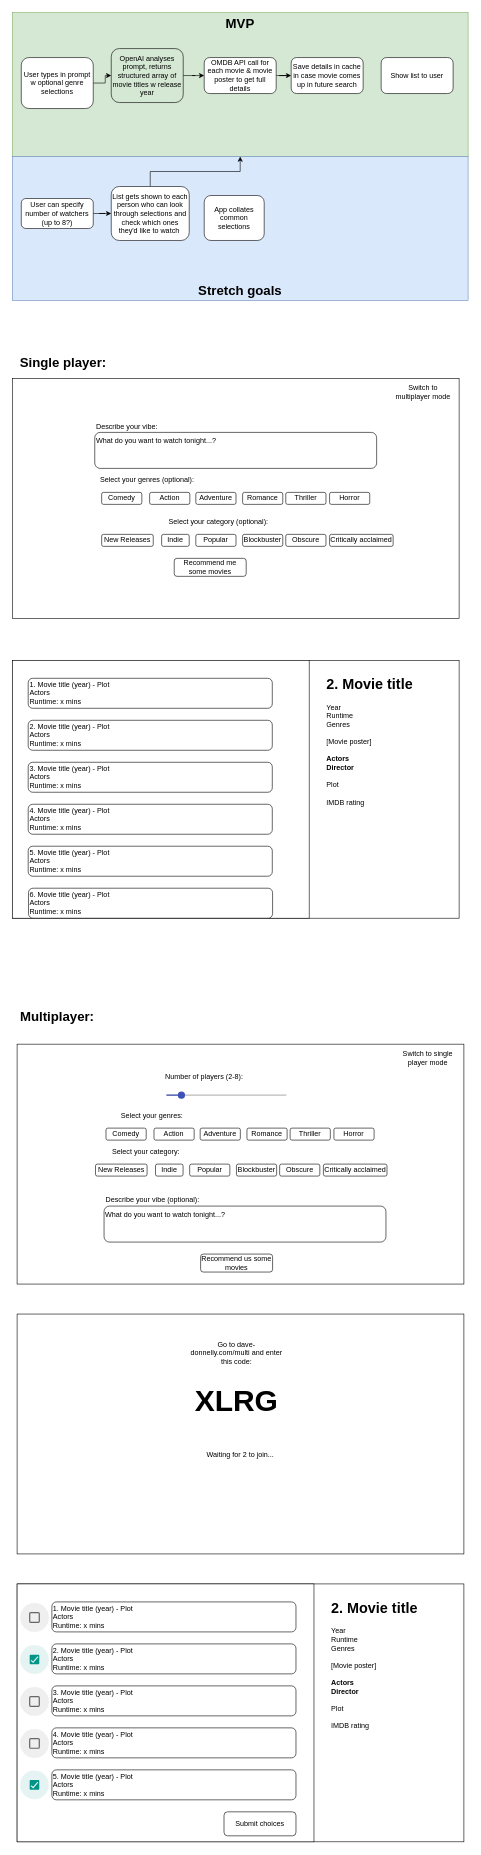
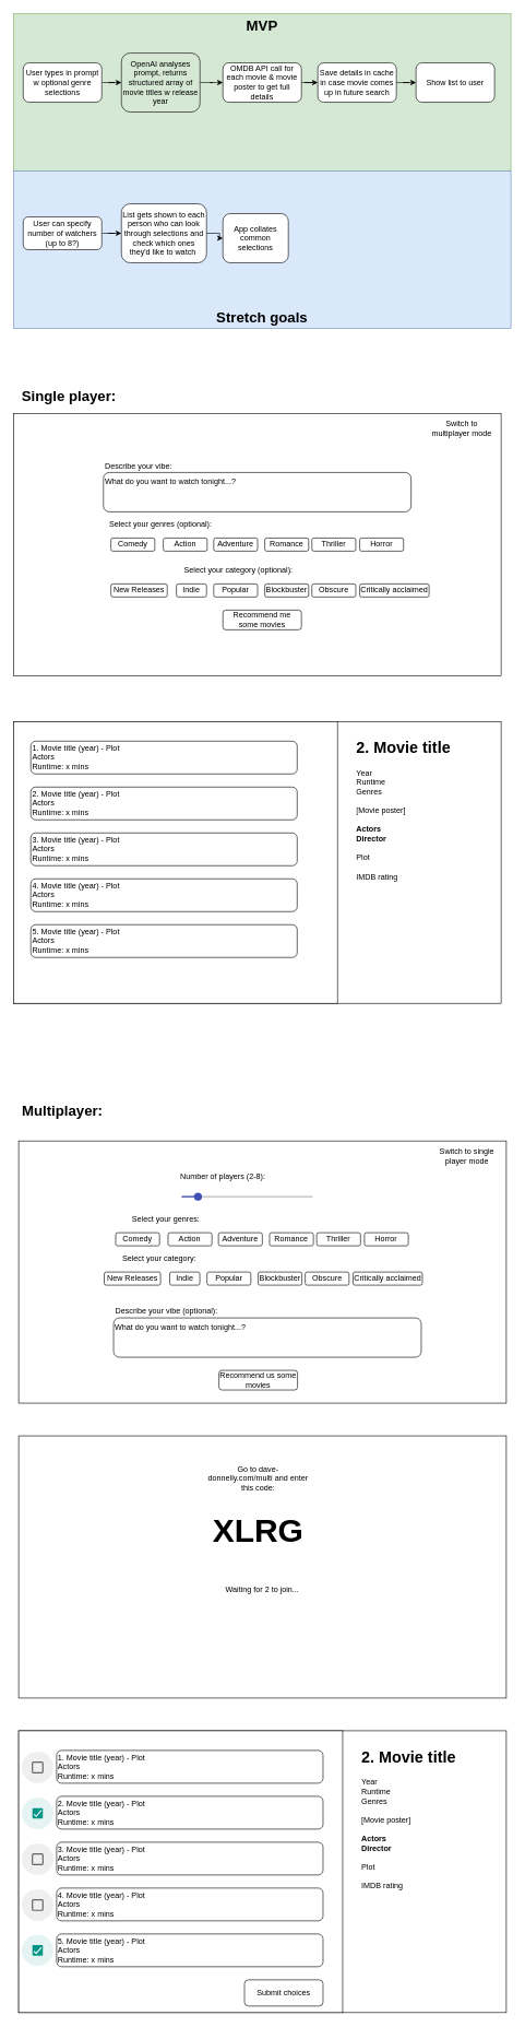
  <mxCell id="0" />
  <mxCell id="1" parent="0" />
  <mxCell id="2" value="&lt;b&gt;&lt;font style=&quot;font-size: 22px;&quot;&gt;MVP&lt;/font&gt;&lt;/b&gt;" style="rounded=0;whiteSpace=wrap;html=1;fillColor=#d5e8d4;strokeColor=#82b366;verticalAlign=top;" parent="1" vertex="1"><mxGeometry x="20" y="20" width="760" height="240" as="geometry" /></mxCell>
  <mxCell id="3" value="Stretch goals" style="rounded=0;whiteSpace=wrap;html=1;fillColor=#dae8fc;strokeColor=#6c8ebf;verticalAlign=bottom;fontStyle=1;fontSize=22;" parent="1" vertex="1"><mxGeometry x="20" y="260" width="760" height="240" as="geometry" /></mxCell>
  <mxCell id="4" value="" style="edgeStyle=orthogonalEdgeStyle;rounded=0;orthogonalLoop=1;jettySize=auto;html=1;" parent="1" source="5" target="7" edge="1"><mxGeometry relative="1" as="geometry" /></mxCell>
- <mxCell id="5" value="User types in prompt w optional genre selections" style="rounded=1;whiteSpace=wrap;html=1;" parent="1" vertex="1"><mxGeometry x="35" y="95" width="120" height="85" as="geometry" /></mxCell>
+ <mxCell id="5" value="User types in prompt w optional genre selections" style="rounded=1;whiteSpace=wrap;html=1;" parent="1" vertex="1"><mxGeometry x="35" y="95" width="120" height="60" as="geometry" /></mxCell>
  <mxCell id="6" value="" style="edgeStyle=orthogonalEdgeStyle;rounded=0;orthogonalLoop=1;jettySize=auto;html=1;" parent="1" source="7" target="9" edge="1"><mxGeometry relative="1" as="geometry" /></mxCell>
  <mxCell id="7" value="OpenAI analyses prompt, returns structured array of movie titles w release year" style="whiteSpace=wrap;html=1;rounded=1;fillColor=#d5e8d4;" parent="1" vertex="1"><mxGeometry x="185" y="80" width="120" height="90" as="geometry" /></mxCell>
  <mxCell id="8" value="" style="edgeStyle=orthogonalEdgeStyle;rounded=0;orthogonalLoop=1;jettySize=auto;html=1;" parent="1" source="9" target="11" edge="1"><mxGeometry relative="1" as="geometry" /></mxCell>
  <mxCell id="9" value="OMDB API call for each movie &amp;amp; movie poster to get full details" style="whiteSpace=wrap;html=1;rounded=1;" parent="1" vertex="1"><mxGeometry x="340" y="95" width="120" height="60" as="geometry" /></mxCell>
+ <mxCell id="10" value="" style="edgeStyle=orthogonalEdgeStyle;rounded=0;orthogonalLoop=1;jettySize=auto;html=1;" parent="1" source="11" target="12" edge="1"><mxGeometry relative="1" as="geometry" /></mxCell>
  <mxCell id="11" value="Save details in cache in case movie comes up in future search" style="whiteSpace=wrap;html=1;rounded=1;" parent="1" vertex="1"><mxGeometry x="485" y="95" width="120" height="60" as="geometry" /></mxCell>
  <mxCell id="12" value="Show list to user" style="whiteSpace=wrap;html=1;rounded=1;" parent="1" vertex="1"><mxGeometry x="635" y="95" width="120" height="60" as="geometry" /></mxCell>
  <mxCell id="13" value="" style="edgeStyle=orthogonalEdgeStyle;rounded=0;orthogonalLoop=1;jettySize=auto;html=1;" parent="1" source="14" target="16" edge="1"><mxGeometry relative="1" as="geometry" /></mxCell>
  <mxCell id="14" value="User can specify number of watchers (up to 8?)" style="rounded=1;whiteSpace=wrap;html=1;" parent="1" vertex="1"><mxGeometry x="35" y="330" width="120" height="50" as="geometry" /></mxCell>
- <mxCell id="15" value="" style="edgeStyle=orthogonalEdgeStyle;rounded=0;orthogonalLoop=1;jettySize=auto;html=1;" parent="1" source="16" target="2" edge="1"><mxGeometry relative="1" as="geometry" /></mxCell>
+ <mxCell id="15" value="" style="edgeStyle=orthogonalEdgeStyle;rounded=0;orthogonalLoop=1;jettySize=auto;html=1;" parent="1" source="16" target="17" edge="1"><mxGeometry relative="1" as="geometry" /></mxCell>
  <mxCell id="16" value="List gets shown to each person who&amp;nbsp;can look through selections and check which ones they'd like to watch&amp;nbsp;" style="whiteSpace=wrap;html=1;rounded=1;" parent="1" vertex="1"><mxGeometry x="185" y="310" width="130" height="90" as="geometry" /></mxCell>
  <mxCell id="17" value="App collates common selections" style="whiteSpace=wrap;html=1;rounded=1;" parent="1" vertex="1"><mxGeometry x="340" y="325" width="100" height="75" as="geometry" /></mxCell>
  <mxCell id="18" value="" style="rounded=0;whiteSpace=wrap;html=1;" vertex="1" parent="1"><mxGeometry x="20" y="630" width="745" height="400" as="geometry" /></mxCell>
  <mxCell id="19" value="What do you want to watch tonight...?" style="rounded=1;whiteSpace=wrap;html=1;align=left;verticalAlign=top;" vertex="1" parent="1"><mxGeometry x="157.5" y="720" width="470" height="60" as="geometry" /></mxCell>
  <mxCell id="20" value="Describe your vibe:" style="text;html=1;align=left;verticalAlign=middle;whiteSpace=wrap;rounded=0;" vertex="1" parent="1"><mxGeometry x="158" y="700" width="127" height="20" as="geometry" /></mxCell>
  <mxCell id="21" value="Comedy" style="rounded=1;whiteSpace=wrap;html=1;" vertex="1" parent="1"><mxGeometry x="169" y="820" width="67" height="20" as="geometry" /></mxCell>
  <mxCell id="22" value="Action" style="rounded=1;whiteSpace=wrap;html=1;" vertex="1" parent="1"><mxGeometry x="249" y="820" width="67" height="20" as="geometry" /></mxCell>
  <mxCell id="23" value="Adventure" style="rounded=1;whiteSpace=wrap;html=1;" vertex="1" parent="1"><mxGeometry x="326" y="820" width="67" height="20" as="geometry" /></mxCell>
  <mxCell id="24" value="Romance" style="rounded=1;whiteSpace=wrap;html=1;" vertex="1" parent="1"><mxGeometry x="404" y="820" width="67" height="20" as="geometry" /></mxCell>
  <mxCell id="25" value="Thriller" style="rounded=1;whiteSpace=wrap;html=1;" vertex="1" parent="1"><mxGeometry x="476" y="820" width="67" height="20" as="geometry" /></mxCell>
  <mxCell id="26" value="Horror" style="rounded=1;whiteSpace=wrap;html=1;" vertex="1" parent="1"><mxGeometry x="549" y="820" width="67" height="20" as="geometry" /></mxCell>
  <mxCell id="27" value="Select your genres (optional):" style="text;html=1;align=center;verticalAlign=middle;whiteSpace=wrap;rounded=0;" vertex="1" parent="1"><mxGeometry x="158.25" y="790" width="173.5" height="20" as="geometry" /></mxCell>
  <mxCell id="28" value="Select your category (optional):" style="text;html=1;align=center;verticalAlign=middle;whiteSpace=wrap;rounded=0;" vertex="1" parent="1"><mxGeometry x="276.5" y="860" width="173.5" height="20" as="geometry" /></mxCell>
  <mxCell id="29" value="New Releases" style="rounded=1;whiteSpace=wrap;html=1;" vertex="1" parent="1"><mxGeometry x="169" y="890" width="86" height="20" as="geometry" /></mxCell>
  <mxCell id="30" value="Indie" style="rounded=1;whiteSpace=wrap;html=1;" vertex="1" parent="1"><mxGeometry x="269" y="890" width="46" height="20" as="geometry" /></mxCell>
  <mxCell id="31" value="Popular" style="rounded=1;whiteSpace=wrap;html=1;" vertex="1" parent="1"><mxGeometry x="326" y="890" width="67" height="20" as="geometry" /></mxCell>
  <mxCell id="32" value="Blockbuster" style="rounded=1;whiteSpace=wrap;html=1;" vertex="1" parent="1"><mxGeometry x="404" y="890" width="67" height="20" as="geometry" /></mxCell>
  <mxCell id="33" value="Obscure" style="rounded=1;whiteSpace=wrap;html=1;" vertex="1" parent="1"><mxGeometry x="476" y="890" width="67" height="20" as="geometry" /></mxCell>
  <mxCell id="34" value="Critically acclaimed" style="rounded=1;whiteSpace=wrap;html=1;" vertex="1" parent="1"><mxGeometry x="549" y="890" width="106" height="20" as="geometry" /></mxCell>
- <mxCell id="35" value="Recommend me some movies" style="rounded=1;whiteSpace=wrap;html=1;" vertex="1" parent="1"><mxGeometry x="290" y="930" width="120" height="30" as="geometry" /></mxCell>
+ <mxCell id="35" value="Recommend me some movies" style="rounded=1;whiteSpace=wrap;html=1;" vertex="1" parent="1"><mxGeometry x="340" y="930" width="120" height="30" as="geometry" /></mxCell>
  <mxCell id="36" value="" style="shape=image;html=1;verticalAlign=top;verticalLabelPosition=bottom;labelBackgroundColor=#ffffff;imageAspect=0;aspect=fixed;image=https://icons.diagrams.net/icon-cache1/Phosphor_Duotone_Vol_4-2933/toggle-left-duotone-1282.svg" vertex="1" parent="1"><mxGeometry x="678.75" y="667.5" width="32.5" height="32.5" as="geometry" /></mxCell>
  <mxCell id="37" value="Switch to multiplayer mode" style="text;html=1;align=center;verticalAlign=middle;whiteSpace=wrap;rounded=0;" vertex="1" parent="1"><mxGeometry x="655" y="637.5" width="100" height="30" as="geometry" /></mxCell>
  <mxCell id="38" value="" style="rounded=0;whiteSpace=wrap;html=1;" vertex="1" parent="1"><mxGeometry x="28" y="1740" width="745" height="400" as="geometry" /></mxCell>
  <mxCell id="39" value="Recommend us some movies" style="rounded=1;whiteSpace=wrap;html=1;" vertex="1" parent="1"><mxGeometry x="334" y="2090" width="120" height="30" as="geometry" /></mxCell>
  <mxCell id="40" value="Switch to single player mode" style="text;html=1;align=center;verticalAlign=middle;whiteSpace=wrap;rounded=0;" vertex="1" parent="1"><mxGeometry x="663" y="1747.5" width="100" height="30" as="geometry" /></mxCell>
  <mxCell id="41" value="" style="shape=image;html=1;verticalAlign=top;verticalLabelPosition=bottom;labelBackgroundColor=#ffffff;imageAspect=0;aspect=fixed;image=https://icons.diagrams.net/icon-cache1/Phosphor_Fill_Vol_4-2938/toggle-left-fill-1419.svg" vertex="1" parent="1"><mxGeometry x="686.75" y="1780" width="32.5" height="32.5" as="geometry" /></mxCell>
  <mxCell id="42" value="" style="group" vertex="1" connectable="0" parent="1"><mxGeometry x="165.5" y="1850" width="457.75" height="50" as="geometry" /></mxCell>
  <mxCell id="43" value="Comedy" style="rounded=1;whiteSpace=wrap;html=1;" vertex="1" parent="42"><mxGeometry x="10.75" y="30" width="67" height="20" as="geometry" /></mxCell>
  <mxCell id="44" value="Action" style="rounded=1;whiteSpace=wrap;html=1;" vertex="1" parent="42"><mxGeometry x="90.75" y="30" width="67" height="20" as="geometry" /></mxCell>
  <mxCell id="45" value="Adventure" style="rounded=1;whiteSpace=wrap;html=1;" vertex="1" parent="42"><mxGeometry x="167.75" y="30" width="67" height="20" as="geometry" /></mxCell>
  <mxCell id="46" value="Romance" style="rounded=1;whiteSpace=wrap;html=1;" vertex="1" parent="42"><mxGeometry x="245.75" y="30" width="67" height="20" as="geometry" /></mxCell>
  <mxCell id="47" value="Thriller" style="rounded=1;whiteSpace=wrap;html=1;" vertex="1" parent="42"><mxGeometry x="317.75" y="30" width="67" height="20" as="geometry" /></mxCell>
  <mxCell id="48" value="Horror" style="rounded=1;whiteSpace=wrap;html=1;" vertex="1" parent="42"><mxGeometry x="390.75" y="30" width="67" height="20" as="geometry" /></mxCell>
  <mxCell id="49" value="Select your genres:" style="text;html=1;align=center;verticalAlign=middle;whiteSpace=wrap;rounded=0;" vertex="1" parent="42"><mxGeometry width="173.5" height="20" as="geometry" /></mxCell>
  <mxCell id="50" value="" style="group" vertex="1" connectable="0" parent="1"><mxGeometry x="156.25" y="1910" width="488.5" height="50" as="geometry" /></mxCell>
  <mxCell id="51" value="Select your category:" style="text;html=1;align=center;verticalAlign=middle;whiteSpace=wrap;rounded=0;" vertex="1" parent="50"><mxGeometry width="173.5" height="20" as="geometry" /></mxCell>
  <mxCell id="52" value="New Releases" style="rounded=1;whiteSpace=wrap;html=1;" vertex="1" parent="50"><mxGeometry x="2.5" y="30" width="86" height="20" as="geometry" /></mxCell>
  <mxCell id="53" value="Indie" style="rounded=1;whiteSpace=wrap;html=1;" vertex="1" parent="50"><mxGeometry x="102.5" y="30" width="46" height="20" as="geometry" /></mxCell>
  <mxCell id="54" value="Popular" style="rounded=1;whiteSpace=wrap;html=1;" vertex="1" parent="50"><mxGeometry x="159.5" y="30" width="67" height="20" as="geometry" /></mxCell>
  <mxCell id="55" value="Blockbuster" style="rounded=1;whiteSpace=wrap;html=1;" vertex="1" parent="50"><mxGeometry x="237.5" y="30" width="67" height="20" as="geometry" /></mxCell>
  <mxCell id="56" value="Obscure" style="rounded=1;whiteSpace=wrap;html=1;" vertex="1" parent="50"><mxGeometry x="309.5" y="30" width="67" height="20" as="geometry" /></mxCell>
  <mxCell id="57" value="Critically acclaimed" style="rounded=1;whiteSpace=wrap;html=1;" vertex="1" parent="50"><mxGeometry x="382.5" y="30" width="106" height="20" as="geometry" /></mxCell>
  <mxCell id="58" value="" style="group;align=left;" vertex="1" connectable="0" parent="1"><mxGeometry x="173" y="1990" width="470" height="80" as="geometry" /></mxCell>
  <mxCell id="59" value="What do you want to watch tonight...?" style="rounded=1;whiteSpace=wrap;html=1;align=left;verticalAlign=top;" vertex="1" parent="58"><mxGeometry y="20" width="470" height="60" as="geometry" /></mxCell>
  <mxCell id="60" value="Describe your vibe (optional):" style="text;html=1;align=left;verticalAlign=middle;whiteSpace=wrap;rounded=0;" vertex="1" parent="58"><mxGeometry x="0.5" width="169.5" height="20" as="geometry" /></mxCell>
  <mxCell id="61" value="" style="dashed=0;verticalLabelPosition=bottom;verticalAlign=top;align=center;shape=mxgraph.gmdl.slider2;barPos=12.5;strokeColor=#3F51B5;opacity=100;strokeWidth=2;fillColor=#3F51B5;handleSize=10;shadow=0;html=1;" vertex="1" parent="1"><mxGeometry x="277" y="1820" width="200" height="10" as="geometry" /></mxCell>
  <mxCell id="62" value="Number of players (2-8):" style="text;html=1;align=left;verticalAlign=middle;whiteSpace=wrap;rounded=0;" vertex="1" parent="1"><mxGeometry x="273" y="1780" width="146" height="30" as="geometry" /></mxCell>
  <mxCell id="63" value="" style="rounded=0;whiteSpace=wrap;html=1;" vertex="1" parent="1"><mxGeometry x="28" y="2190" width="745" height="400" as="geometry" /></mxCell>
  <mxCell id="64" value="Go to dave-donnelly.com/multi and enter this code:" style="text;html=1;align=center;verticalAlign=middle;whiteSpace=wrap;rounded=0;" vertex="1" parent="1"><mxGeometry x="313.38" y="2240" width="162" height="30" as="geometry" /></mxCell>
  <mxCell id="65" value="XLRG" style="text;html=1;align=center;verticalAlign=middle;whiteSpace=wrap;rounded=0;fontStyle=1;fontSize=50;" vertex="1" parent="1"><mxGeometry x="364.38" y="2320" width="60" height="30" as="geometry" /></mxCell>
  <mxCell id="66" value="Waiting for 2 to join..." style="text;html=1;align=center;verticalAlign=middle;whiteSpace=wrap;rounded=0;" vertex="1" parent="1"><mxGeometry x="334.25" y="2410" width="132.5" height="30" as="geometry" /></mxCell>
  <mxCell id="67" value="" style="rounded=0;whiteSpace=wrap;html=1;" vertex="1" parent="1"><mxGeometry x="28" y="2640" width="745" height="430" as="geometry" /></mxCell>
  <mxCell id="68" value="" style="rounded=0;whiteSpace=wrap;html=1;" vertex="1" parent="1"><mxGeometry x="28" y="2640" width="495" height="430" as="geometry" /></mxCell>
  <mxCell id="69" value="&lt;div&gt;1. Movie title (year) - Plot&lt;/div&gt;&lt;div&gt;Actors&lt;/div&gt;&lt;div&gt;Runtime: x mins&lt;/div&gt;" style="rounded=1;whiteSpace=wrap;html=1;align=left;" vertex="1" parent="1"><mxGeometry x="86" y="2670" width="407" height="50" as="geometry" /></mxCell>
  <mxCell id="70" value="&lt;div&gt;2. Movie title (year) - Plot&lt;/div&gt;&lt;div&gt;Actors&lt;/div&gt;&lt;div&gt;Runtime: x mins&lt;/div&gt;" style="rounded=1;whiteSpace=wrap;html=1;align=left;" vertex="1" parent="1"><mxGeometry x="86" y="2740" width="407" height="50" as="geometry" /></mxCell>
  <mxCell id="71" value="3. Movie title (year) - Plot&lt;div&gt;Actors&lt;/div&gt;&lt;div&gt;Runtime: x mins&lt;/div&gt;" style="rounded=1;whiteSpace=wrap;html=1;align=left;" vertex="1" parent="1"><mxGeometry x="86" y="2810" width="407" height="50" as="geometry" /></mxCell>
  <mxCell id="72" value="&lt;div&gt;4. Movie title (year) - Plot&lt;/div&gt;&lt;div&gt;Actors&lt;/div&gt;&lt;div&gt;Runtime: x mins&lt;/div&gt;" style="rounded=1;whiteSpace=wrap;html=1;align=left;" vertex="1" parent="1"><mxGeometry x="86" y="2880" width="407" height="50" as="geometry" /></mxCell>
  <mxCell id="73" value="&lt;div&gt;5. Movie title (year) - Plot&lt;/div&gt;&lt;div&gt;Actors&lt;/div&gt;&lt;div&gt;Runtime: x mins&lt;/div&gt;" style="rounded=1;whiteSpace=wrap;html=1;align=left;" vertex="1" parent="1"><mxGeometry x="86" y="2950" width="407" height="50" as="geometry" /></mxCell>
  <mxCell id="74" value="&lt;h1 style=&quot;margin-top: 0px;&quot;&gt;2. Movie title&lt;/h1&gt;&lt;div&gt;Year&lt;/div&gt;&lt;div&gt;Runtime&lt;/div&gt;&lt;div&gt;Genres&lt;/div&gt;&lt;div&gt;&lt;br&gt;&lt;/div&gt;&lt;div&gt;[Movie poster]&lt;/div&gt;&lt;div&gt;&lt;br&gt;&lt;/div&gt;&lt;div&gt;&lt;b&gt;Actors&lt;/b&gt;&lt;/div&gt;&lt;div&gt;&lt;b&gt;Director&lt;/b&gt;&lt;/div&gt;&lt;div&gt;&lt;br&gt;&lt;/div&gt;&lt;div&gt;Plot&lt;/div&gt;&lt;div&gt;&lt;br&gt;&lt;/div&gt;&lt;div&gt;IMDB rating&lt;/div&gt;" style="text;html=1;whiteSpace=wrap;overflow=hidden;rounded=0;" vertex="1" parent="1"><mxGeometry x="550" y="2660" width="180" height="340" as="geometry" /></mxCell>
  <mxCell id="75" value="" style="shape=ellipse;labelPosition=right;align=left;strokeColor=none;fillColor=#009587;opacity=10;sketch=0;html=1;" vertex="1" parent="1"><mxGeometry x="33" y="2742" width="48" height="48" as="geometry" /></mxCell>
  <mxCell id="76" value="" style="dashed=0;labelPosition=right;align=left;shape=mxgraph.gmdl.checkbox;strokeColor=none;fillColor=#009587;strokeWidth=2;sketch=0;html=1;" vertex="1" parent="75"><mxGeometry x="16" y="16" width="16" height="16" as="geometry" /></mxCell>
  <mxCell id="77" value="" style="shape=ellipse;labelPosition=right;align=left;strokeColor=none;fillColor=#666666;opacity=10;sketch=0;html=1;" vertex="1" parent="1"><mxGeometry x="33" y="2672" width="48" height="48" as="geometry" /></mxCell>
  <mxCell id="78" value="" style="dashed=0;labelPosition=right;align=left;shape=mxgraph.gmdl.checkbox;strokeColor=#666666;fillColor=none;strokeWidth=2;sketch=0;html=1;" vertex="1" parent="77"><mxGeometry x="16" y="16" width="16" height="16" as="geometry" /></mxCell>
  <mxCell id="79" value="" style="shape=ellipse;labelPosition=right;align=left;strokeColor=none;fillColor=#666666;opacity=10;sketch=0;html=1;" vertex="1" parent="1"><mxGeometry x="33" y="2812" width="48" height="48" as="geometry" /></mxCell>
  <mxCell id="80" value="" style="dashed=0;labelPosition=right;align=left;shape=mxgraph.gmdl.checkbox;strokeColor=#666666;fillColor=none;strokeWidth=2;sketch=0;html=1;" vertex="1" parent="79"><mxGeometry x="16" y="16" width="16" height="16" as="geometry" /></mxCell>
  <mxCell id="81" value="" style="shape=ellipse;labelPosition=right;align=left;strokeColor=none;fillColor=#666666;opacity=10;sketch=0;html=1;" vertex="1" parent="1"><mxGeometry x="33" y="2882" width="48" height="48" as="geometry" /></mxCell>
  <mxCell id="82" value="" style="dashed=0;labelPosition=right;align=left;shape=mxgraph.gmdl.checkbox;strokeColor=#666666;fillColor=none;strokeWidth=2;sketch=0;html=1;" vertex="1" parent="81"><mxGeometry x="16" y="16" width="16" height="16" as="geometry" /></mxCell>
  <mxCell id="83" value="" style="shape=ellipse;labelPosition=right;align=left;strokeColor=none;fillColor=#009587;opacity=10;sketch=0;html=1;" vertex="1" parent="1"><mxGeometry x="33" y="2951" width="48" height="48" as="geometry" /></mxCell>
  <mxCell id="84" value="" style="dashed=0;labelPosition=right;align=left;shape=mxgraph.gmdl.checkbox;strokeColor=none;fillColor=#009587;strokeWidth=2;sketch=0;html=1;" vertex="1" parent="83"><mxGeometry x="16" y="16" width="16" height="16" as="geometry" /></mxCell>
  <mxCell id="85" value="Submit choices" style="rounded=1;whiteSpace=wrap;html=1;" vertex="1" parent="1"><mxGeometry x="373" y="3020" width="120" height="40" as="geometry" /></mxCell>
  <mxCell id="86" value="" style="rounded=0;whiteSpace=wrap;html=1;" vertex="1" parent="1"><mxGeometry x="20" y="1100" width="745" height="430" as="geometry" /></mxCell>
  <mxCell id="87" value="" style="rounded=0;whiteSpace=wrap;html=1;" vertex="1" parent="1"><mxGeometry x="20" y="1100" width="495" height="430" as="geometry" /></mxCell>
  <mxCell id="88" value="&lt;div&gt;1. Movie title (year) - Plot&lt;/div&gt;&lt;div&gt;Actors&lt;/div&gt;&lt;div&gt;Runtime: x mins&lt;/div&gt;" style="rounded=1;whiteSpace=wrap;html=1;align=left;" vertex="1" parent="1"><mxGeometry x="46.5" y="1130" width="407" height="50" as="geometry" /></mxCell>
  <mxCell id="89" value="&lt;div&gt;2. Movie title (year) - Plot&lt;/div&gt;&lt;div&gt;Actors&lt;/div&gt;&lt;div&gt;Runtime: x mins&lt;/div&gt;" style="rounded=1;whiteSpace=wrap;html=1;align=left;" vertex="1" parent="1"><mxGeometry x="46.5" y="1200" width="407" height="50" as="geometry" /></mxCell>
  <mxCell id="90" value="3. Movie title (year) - Plot&lt;div&gt;Actors&lt;/div&gt;&lt;div&gt;Runtime: x mins&lt;/div&gt;" style="rounded=1;whiteSpace=wrap;html=1;align=left;" vertex="1" parent="1"><mxGeometry x="46.5" y="1270" width="407" height="50" as="geometry" /></mxCell>
  <mxCell id="91" value="&lt;div&gt;4. Movie title (year) - Plot&lt;/div&gt;&lt;div&gt;Actors&lt;/div&gt;&lt;div&gt;Runtime: x mins&lt;/div&gt;" style="rounded=1;whiteSpace=wrap;html=1;align=left;" vertex="1" parent="1"><mxGeometry x="46.5" y="1340" width="407" height="50" as="geometry" /></mxCell>
  <mxCell id="92" value="&lt;div&gt;5. Movie title (year) - Plot&lt;/div&gt;&lt;div&gt;Actors&lt;/div&gt;&lt;div&gt;Runtime: x mins&lt;/div&gt;" style="rounded=1;whiteSpace=wrap;html=1;align=left;" vertex="1" parent="1"><mxGeometry x="46.5" y="1410" width="407" height="50" as="geometry" /></mxCell>
  <mxCell id="93" value="&lt;h1 style=&quot;margin-top: 0px;&quot;&gt;2. Movie title&lt;/h1&gt;&lt;div&gt;Year&lt;/div&gt;&lt;div&gt;Runtime&lt;/div&gt;&lt;div&gt;Genres&lt;/div&gt;&lt;div&gt;&lt;br&gt;&lt;/div&gt;&lt;div&gt;[Movie poster]&lt;/div&gt;&lt;div&gt;&lt;br&gt;&lt;/div&gt;&lt;div&gt;&lt;b&gt;Actors&lt;/b&gt;&lt;/div&gt;&lt;div&gt;&lt;b&gt;Director&lt;/b&gt;&lt;/div&gt;&lt;div&gt;&lt;br&gt;&lt;/div&gt;&lt;div&gt;Plot&lt;/div&gt;&lt;div&gt;&lt;br&gt;&lt;/div&gt;&lt;div&gt;IMDB rating&lt;/div&gt;" style="text;html=1;whiteSpace=wrap;overflow=hidden;rounded=0;" vertex="1" parent="1"><mxGeometry x="542" y="1120" width="180" height="340" as="geometry" /></mxCell>
  <mxCell id="94" value="Multiplayer:" style="text;html=1;align=center;verticalAlign=middle;whiteSpace=wrap;rounded=0;fontStyle=1;fontSize=22;" vertex="1" parent="1"><mxGeometry x="65" y="1680" width="60" height="30" as="geometry" /></mxCell>
- <mxCell id="95" value="&lt;div&gt;6. Movie title (year) - Plot&lt;/div&gt;&lt;div&gt;Actors&lt;/div&gt;&lt;div&gt;Runtime: x mins&lt;/div&gt;" style="rounded=1;whiteSpace=wrap;html=1;align=left;" vertex="1" parent="1"><mxGeometry x="47" y="1480" width="407" height="50" as="geometry" /></mxCell>
  <mxCell id="96" value="Single player:" style="text;html=1;align=center;verticalAlign=middle;whiteSpace=wrap;rounded=0;fontStyle=1;fontSize=22;" vertex="1" parent="1"><mxGeometry x="20" y="590" width="170" height="30" as="geometry" /></mxCell>
